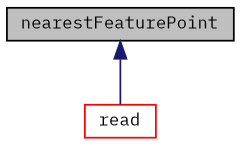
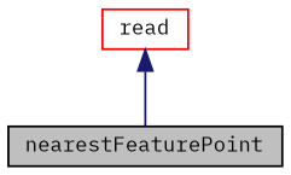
  digraph {
    rankdir=TB
    fontname="IBM Plex Mono"
    node [fontname="IBM Plex Mono" fontsize=10 shape=record]
    n1 [color=black fillcolor=grey75 fontcolor=black height=0.2 label=nearestFeaturePoint style=filled width=0.4]
    n2 [color=red height=0.2 label=read width=0.4]
-   n1 -> n2 [color=midnightblue dir=back fontname="IBM Plex Mono" fontsize=10 labelfontname=FreeSans labelfontsize=10 style=solid]
+   n2 -> n1 [color=midnightblue dir=back fontname="IBM Plex Mono" fontsize=10 labelfontname=FreeSans labelfontsize=10 style=solid]
  }
